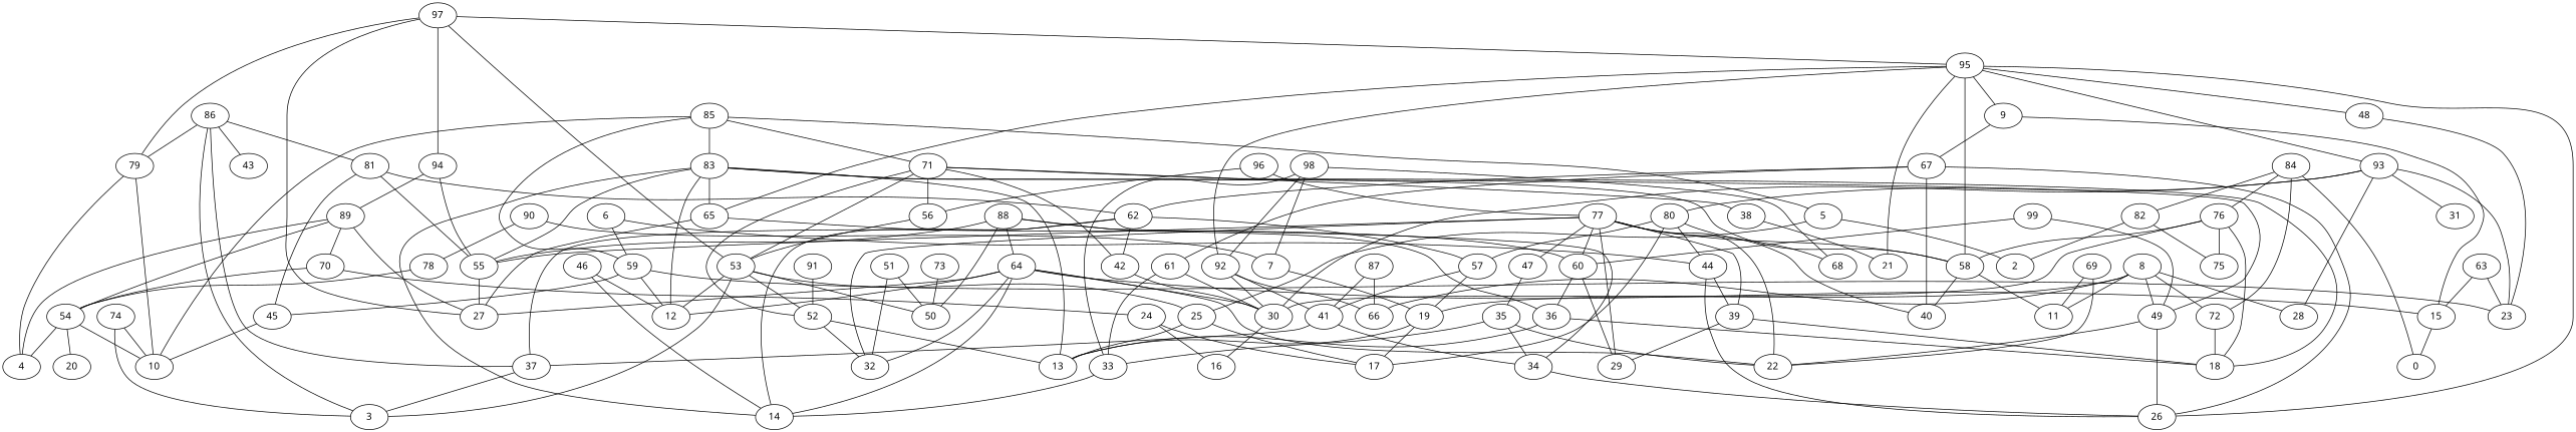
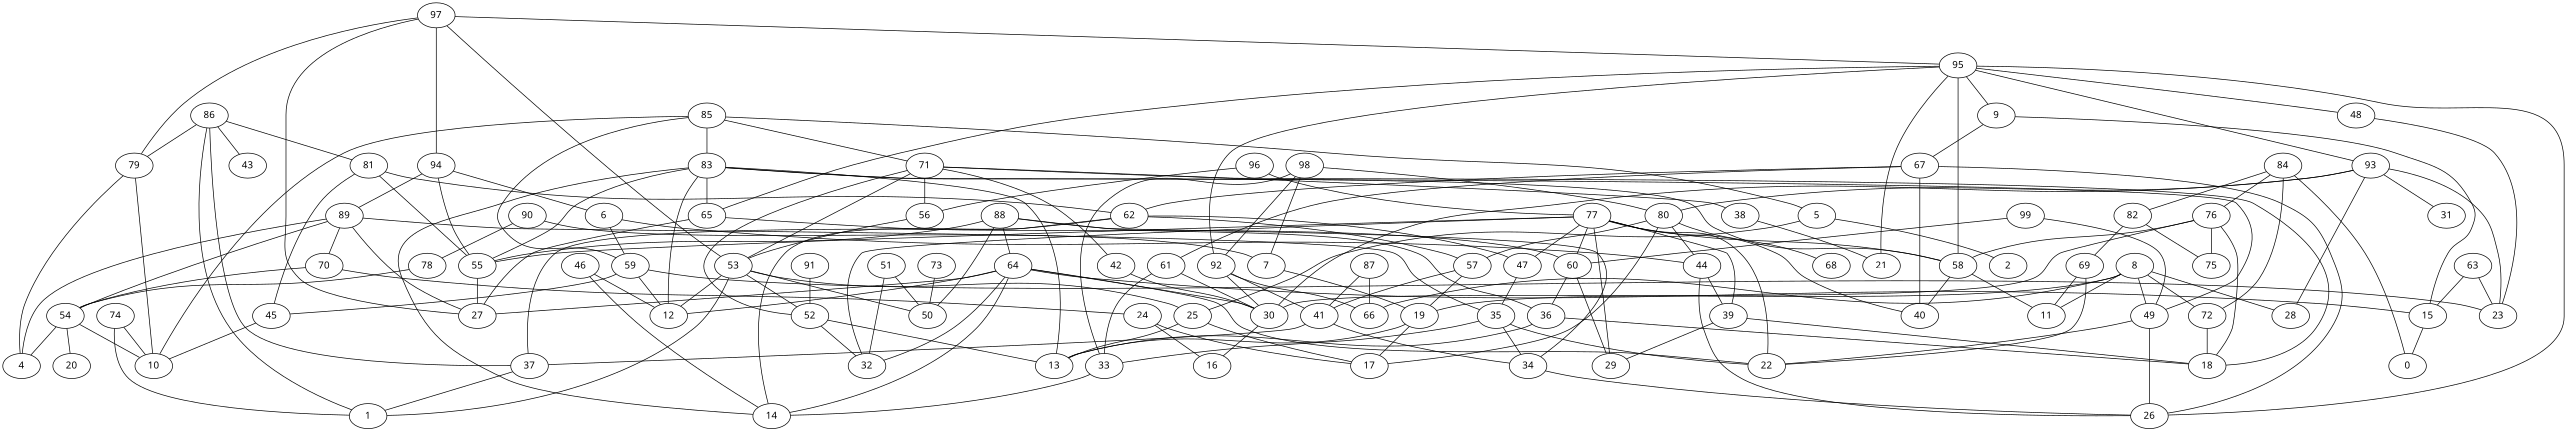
  digraph {
    fontname="Noto Sans"
    node [fontname="Noto Sans"]
    edge [color=black dir=none fontname="Noto Sans"]
    78
    54
    10
    4
    20
    53
    25
-   1 [label=3]
+   1
    52
    12
    50
    17
    13
    82
    75
    2
    9
    15
    0
    87
    41
    66
    37
    34
    74
    45
    57
    19
    36
    86
    43
    81
    79
    5
    91
    26
    32
    70
    24
    16
    64
    14
    30
    22
    27
    6
    59
    44
    23
    39
    35
    33
    8
    28
    49
    11
    72
    83
    58
    65
    55
    93
    31
    80
    21
    69
    62
    42
    95
    48
    92
    40
    98
    7
    68
    18
    89
    76
    71
    38
    56
    84
    60
    29
    77
    47
    97
    94
    61
    90
    88
    99
    85
    67
    63
    73
    96
    46
    51
    subgraph sub_1 {
      78
      54
      10
      4
      20
      53
      25
      1
      52
      12
      50
      17
      13
      82
      75
      2
      9
      15
      0
      87
      41
      66
      37
      34
      74
      45
      57
      19
      36
      86
      43
      81
      79
      5
      91
      26
      32
      70
      24
      16
      64
      14
      30
      22
      27
      6
      59
      44
      23
      39
      35
      33
      8
      28
      49
      11
      72
      83
      58
      65
      55
      93
      31
      80
      21
      69
      62
      42
      95
      48
      92
      40
      98
      7
      68
      18
      89
      76
      71
      38
      56
      84
      60
      29
      77
      47
      97
      94
      61
      90
      88
      99
      85
      67
      63
      73
      96
      46
      51
    }
    78 -> 54
    54 -> 10
    54 -> 4
    54 -> 20
    53 -> 25
    53 -> 1
    53 -> 52
    53 -> 12
    53 -> 50
    25 -> 17
    25 -> 13
    52 -> 13
    52 -> 32
    82 -> 75
-   82 -> 2
+   82 -> 69
    9 -> 15
    9 -> 67
    15 -> 0
    87 -> 41
    87 -> 66
    41 -> 37
    41 -> 34
    37 -> 1
    34 -> 26
    74 -> 10
    74 -> 1
    45 -> 10
    57 -> 41
    57 -> 19
    19 -> 17
    19 -> 13
    36 -> 13
    36 -> 18
    86 -> 1
    86 -> 37
    86 -> 43
    86 -> 81
    86 -> 79
    81 -> 45
    81 -> 55
    81 -> 62
    79 -> 10
    79 -> 4
    5 -> 25
    5 -> 2
    91 -> 52
    70 -> 54
    70 -> 24
    24 -> 17
    24 -> 16
    64 -> 12
    64 -> 15
    64 -> 32
    64 -> 14
    64 -> 30
    64 -> 22
    64 -> 27
    30 -> 16
    6 -> 59
    6 -> 44
    59 -> 12
    59 -> 45
    59 -> 23
    44 -> 26
    44 -> 39
    39 -> 18
    39 -> 29
    35 -> 34
    35 -> 22
    35 -> 33
    33 -> 14
    8 -> 66
    8 -> 19
    8 -> 28
    8 -> 49
    8 -> 11
    8 -> 72
    49 -> 26
    49 -> 22
    72 -> 18
    83 -> 12
    83 -> 13
    83 -> 14
    83 -> 49
    83 -> 58
    83 -> 65
    83 -> 55
    58 -> 11
    58 -> 40
    65 -> 27
    65 -> 60
    55 -> 27
    93 -> 30
    93 -> 23
    93 -> 28
    93 -> 31
    93 -> 80
    80 -> 17
    80 -> 57
    80 -> 44
    80 -> 68
    69 -> 22
    69 -> 11
    62 -> 37
    62 -> 57
    62 -> 14
-   62 -> 42
+   62 -> 47
    42 -> 30
    95 -> 9
    95 -> 26
    95 -> 58
    95 -> 65
    95 -> 93
    95 -> 21
    95 -> 48
    95 -> 92
    48 -> 23
    92 -> 41
    92 -> 66
    92 -> 30
    98 -> 33
-   98 -> 68
+   98 -> 80
    98 -> 92
    98 -> 7
    7 -> 19
    89 -> 54
    89 -> 4
    89 -> 70
    89 -> 27
+   89 -> 35
    76 -> 75
    76 -> 30
    76 -> 58
    76 -> 18
    71 -> 53
    71 -> 52
    71 -> 42
    71 -> 18
    71 -> 38
    71 -> 56
    38 -> 21
    56 -> 53
    84 -> 82
    84 -> 0
    84 -> 72
    84 -> 76
    60 -> 36
    60 -> 29
    77 -> 32
    77 -> 22
    77 -> 39
    77 -> 58
    77 -> 55
    77 -> 40
    77 -> 60
    77 -> 29
    77 -> 47
    47 -> 35
    97 -> 53
    97 -> 79
    97 -> 27
    97 -> 95
    97 -> 94
+   94 -> 6
    94 -> 55
    94 -> 89
    61 -> 30
    61 -> 33
    90 -> 78
    90 -> 7
    88 -> 50
    88 -> 34
    88 -> 36
    88 -> 64
    88 -> 55
    99 -> 49
    99 -> 60
    85 -> 10
    85 -> 5
    85 -> 59
    85 -> 83
    85 -> 71
    67 -> 26
    67 -> 62
    67 -> 40
    67 -> 61
    63 -> 15
    63 -> 23
    73 -> 50
    96 -> 56
    96 -> 77
    46 -> 12
    46 -> 14
    51 -> 50
    51 -> 32
  }
